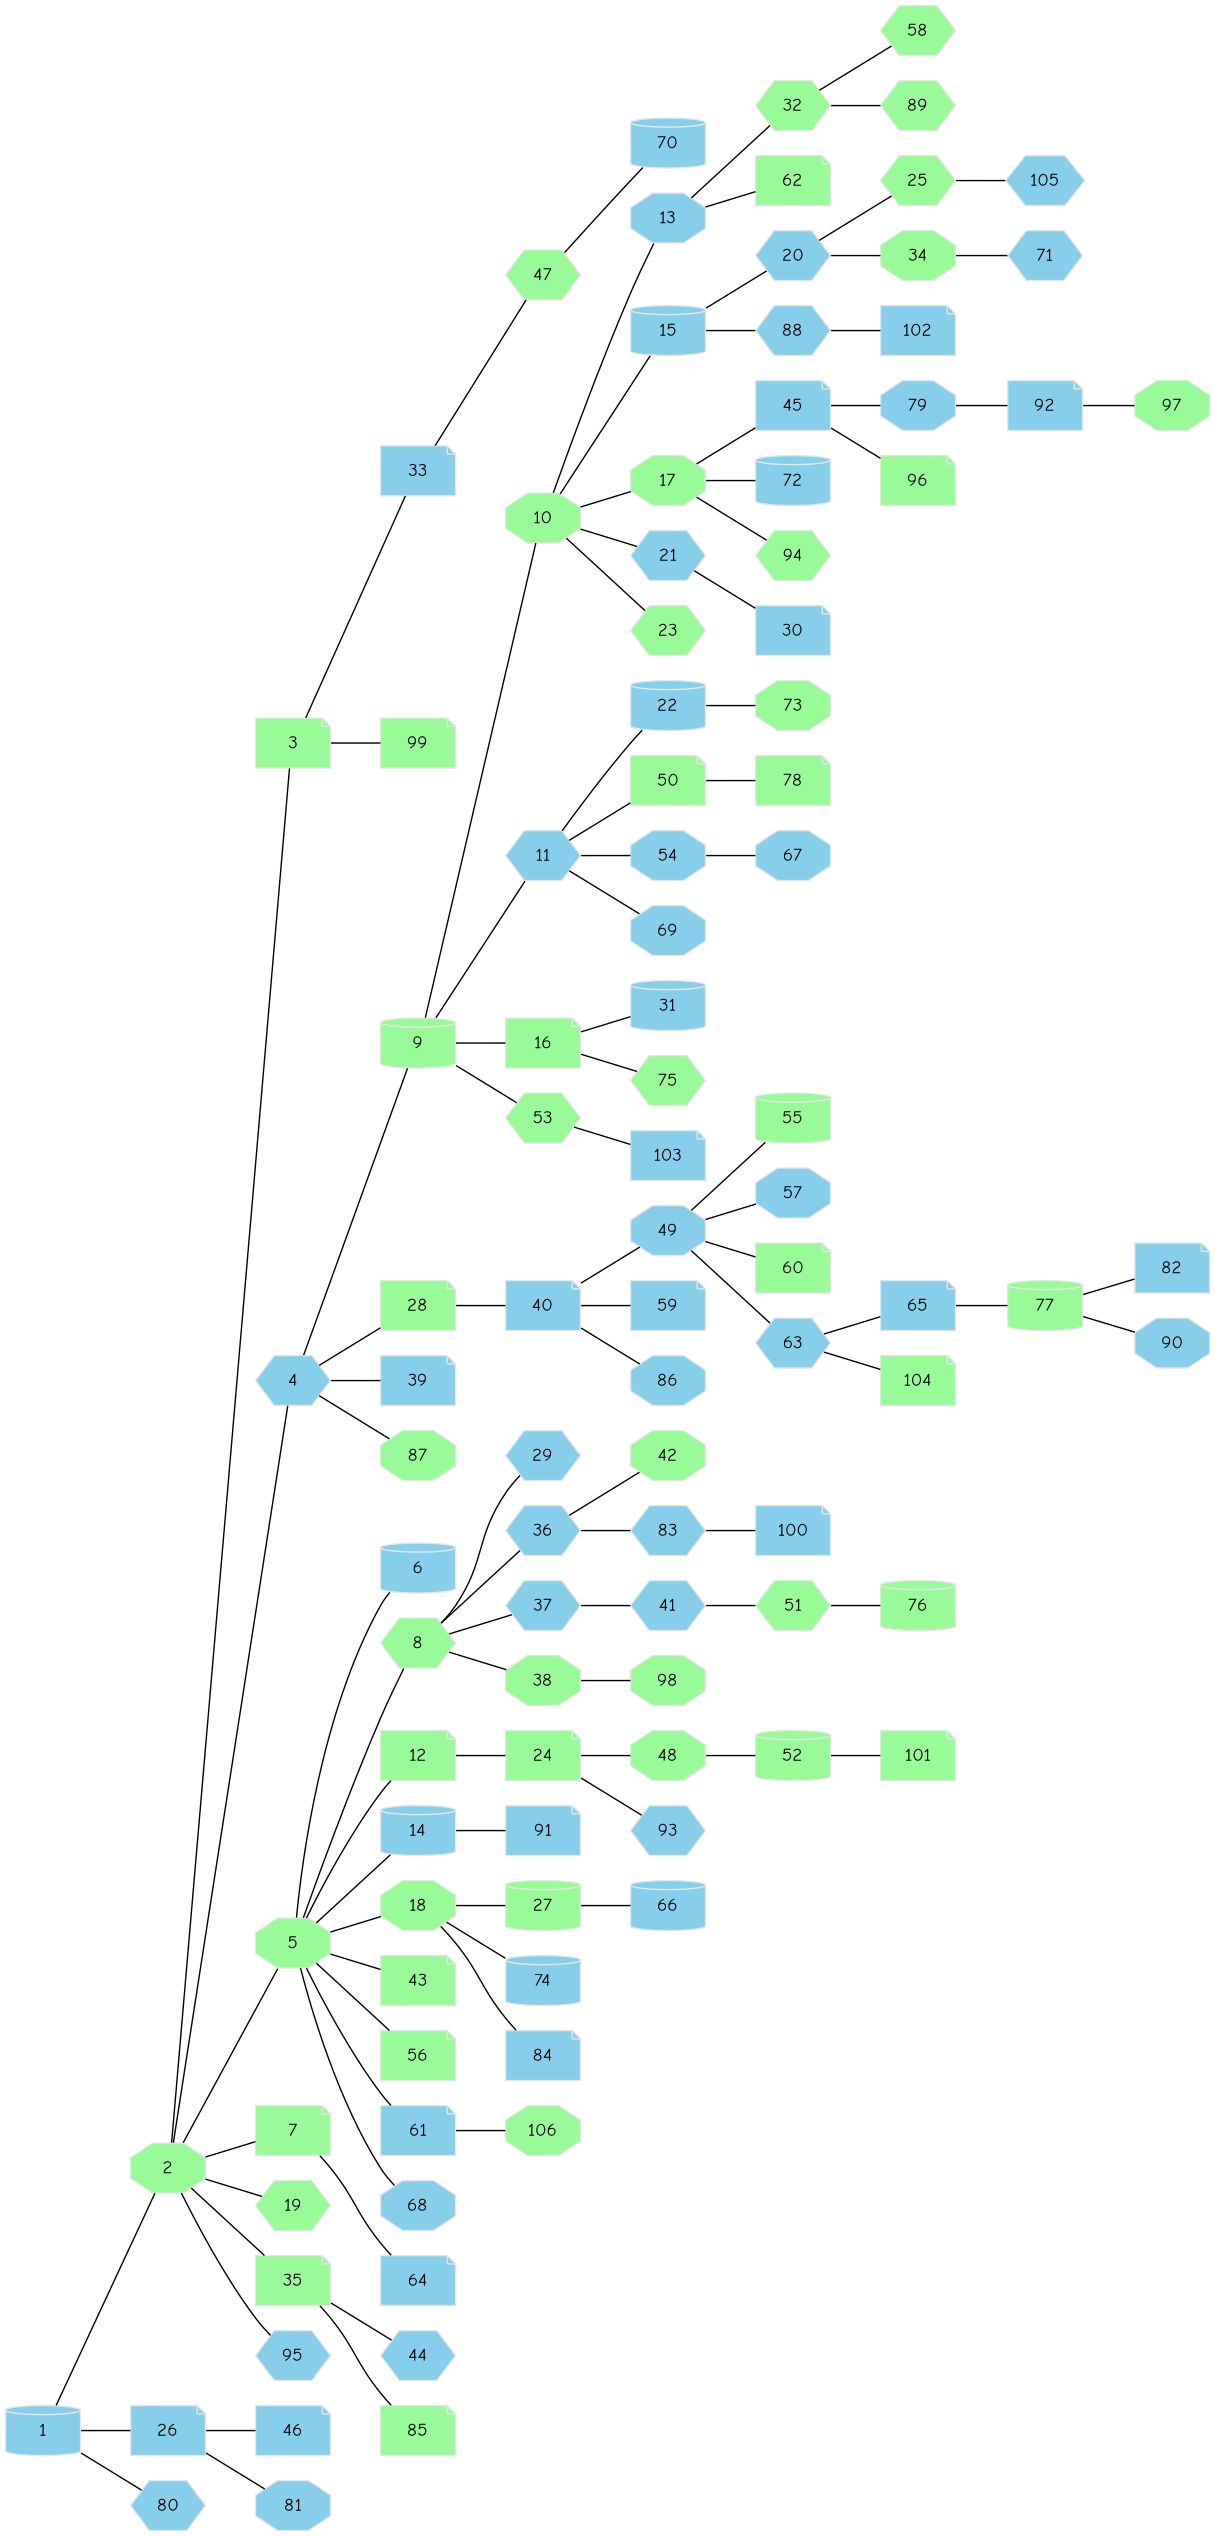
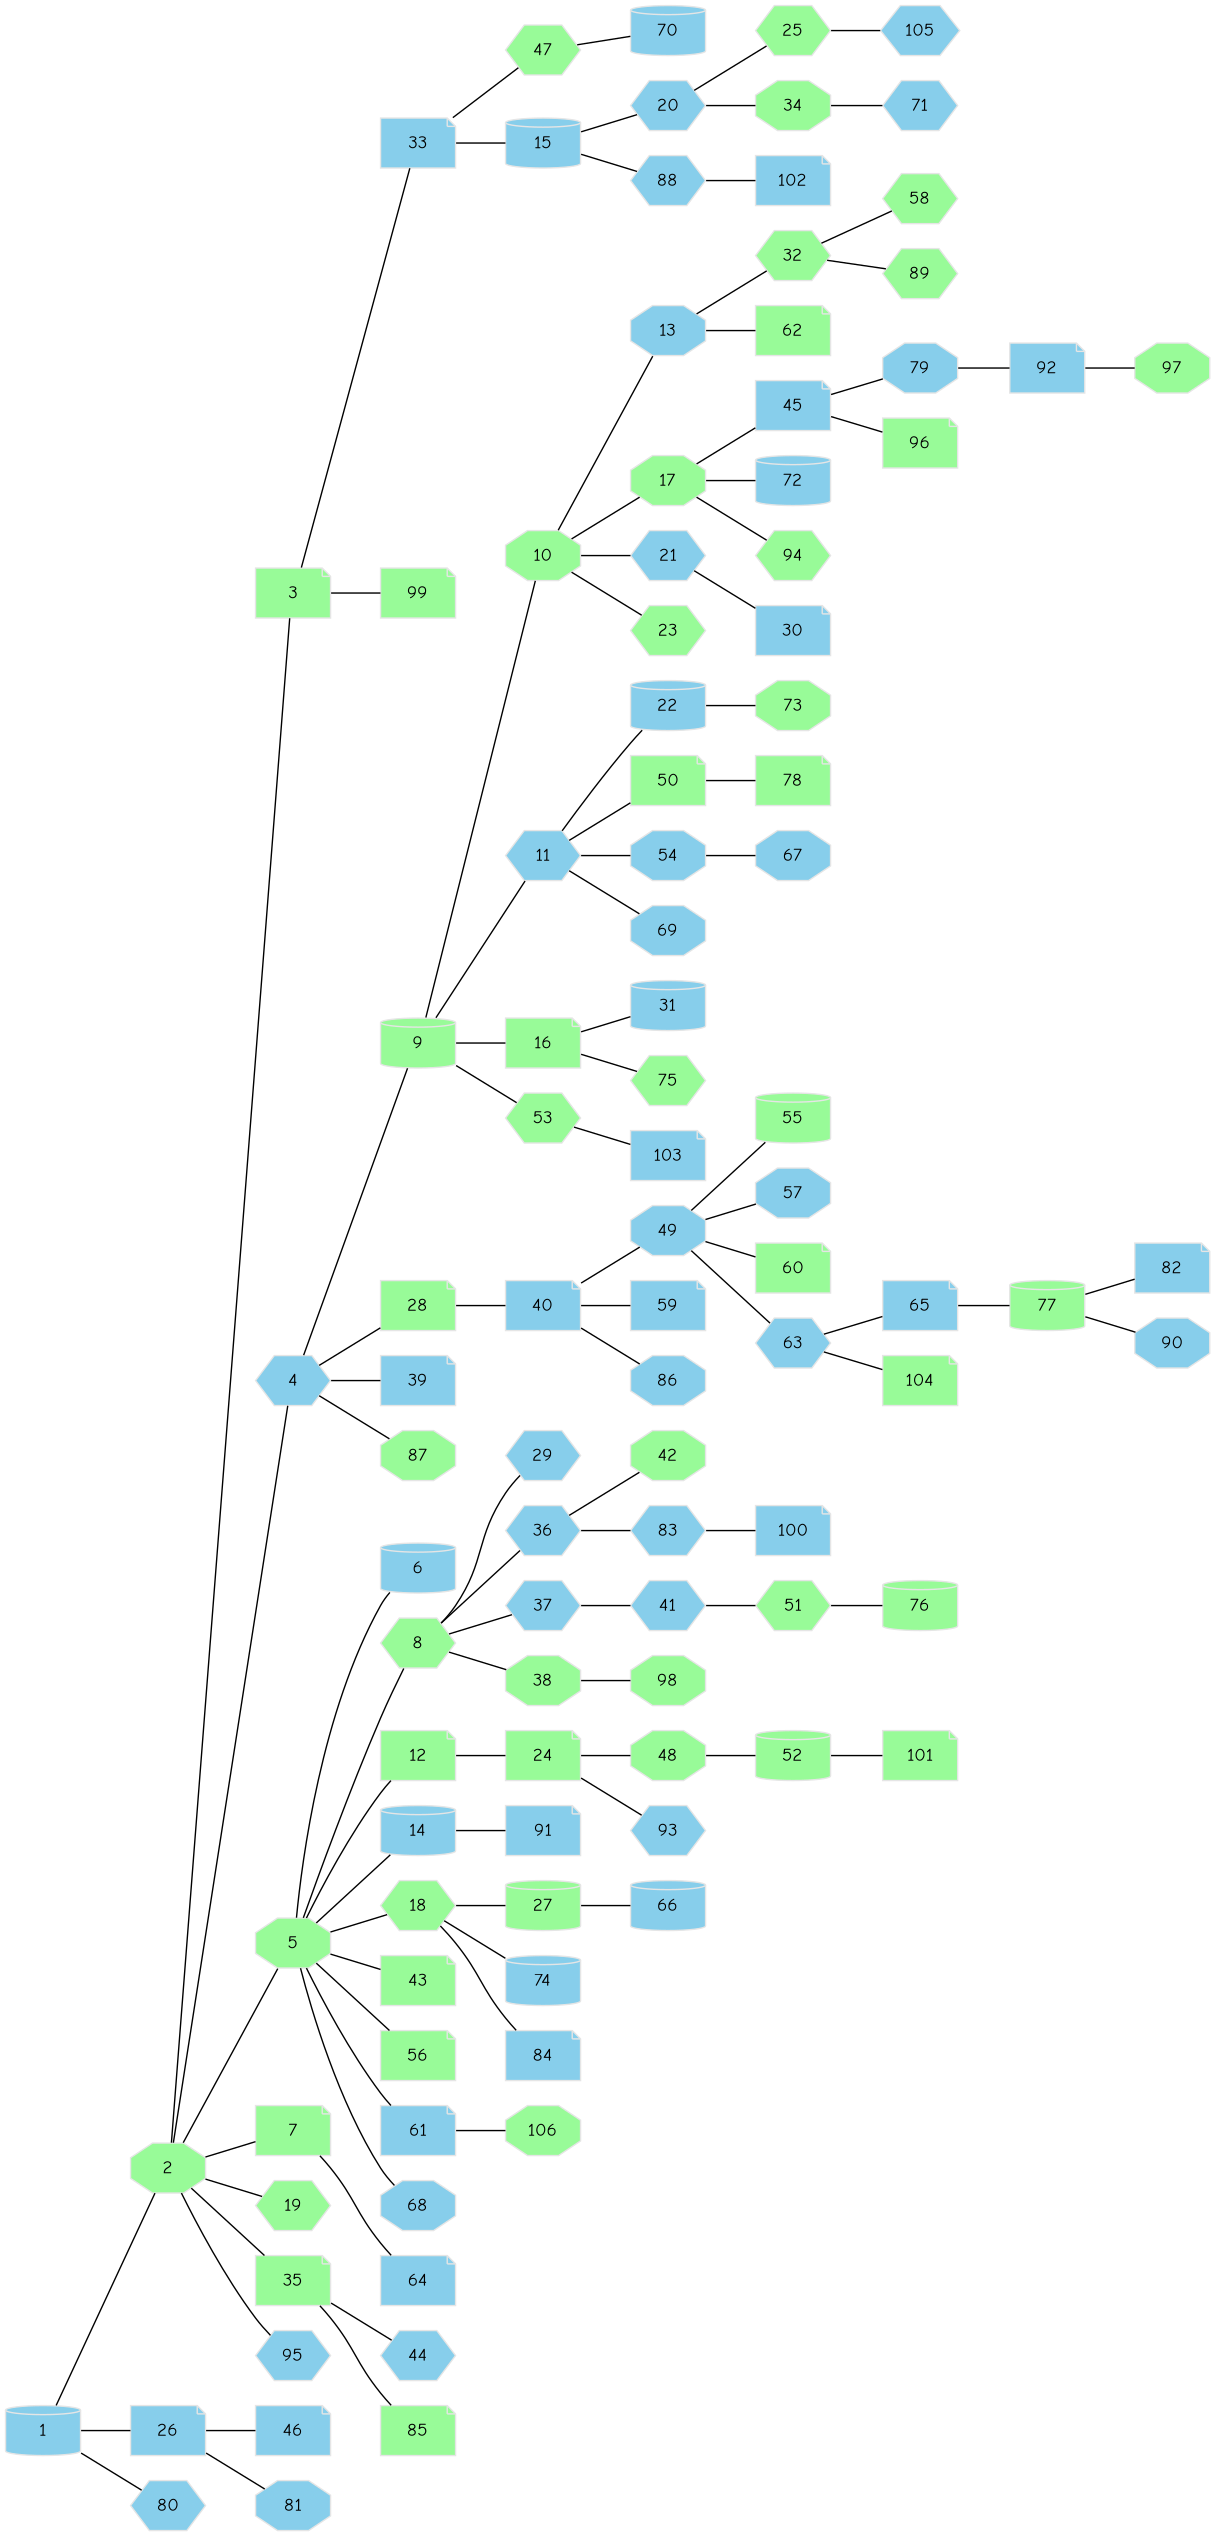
  graph {
    fontname="Comic Neue"
    rankdir=LR
    node [color=gray90 fillcolor=skyblue fontname="Comic Neue" shape=note style=filled]
    edge [fontname="Comic Neue"]
    1 [shape=cylinder]
    2 [fillcolor=palegreen shape=octagon]
    26
    80 [shape=hexagon]
    3 [fillcolor=palegreen]
    4 [shape=hexagon]
    5 [fillcolor=palegreen shape=octagon]
    7 [fillcolor=palegreen]
    19 [fillcolor=palegreen shape=hexagon]
    35 [fillcolor=palegreen]
    95 [shape=hexagon]
    46
    81 [shape=octagon]
    33
    99 [fillcolor=palegreen]
    9 [fillcolor=palegreen shape=cylinder]
    28 [fillcolor=palegreen]
    39
    87 [fillcolor=palegreen shape=octagon]
    6 [shape=cylinder]
    8 [fillcolor=palegreen shape=hexagon]
    12 [fillcolor=palegreen]
    14 [shape=cylinder]
-   18 [fillcolor=palegreen shape=octagon]
+   18 [fillcolor=palegreen shape=hexagon]
    43 [fillcolor=palegreen]
    56 [fillcolor=palegreen]
    61
    68 [shape=octagon]
    64
    44 [shape=hexagon]
    85 [fillcolor=palegreen]
    47 [fillcolor=palegreen shape=hexagon]
    10 [fillcolor=palegreen shape=octagon]
    11 [shape=hexagon]
    16 [fillcolor=palegreen]
    53 [fillcolor=palegreen shape=hexagon]
    40
    29 [shape=hexagon]
    36 [shape=hexagon]
    37 [shape=hexagon]
    38 [fillcolor=palegreen shape=octagon]
    24 [fillcolor=palegreen]
    91
    27 [fillcolor=palegreen shape=cylinder]
    74 [shape=cylinder]
    84
    106 [fillcolor=palegreen shape=octagon]
    42 [fillcolor=palegreen shape=octagon]
    83 [shape=hexagon]
    41 [shape=hexagon]
    98 [fillcolor=palegreen shape=octagon]
    13 [shape=octagon]
    15 [shape=cylinder]
    17 [fillcolor=palegreen shape=octagon]
    21 [shape=hexagon]
    23 [fillcolor=palegreen shape=hexagon]
    22 [shape=cylinder]
    50 [fillcolor=palegreen]
    54 [shape=octagon]
    69 [shape=octagon]
    31 [shape=cylinder]
    75 [fillcolor=palegreen shape=hexagon]
    103
    32 [fillcolor=palegreen shape=hexagon]
    62 [fillcolor=palegreen]
    20 [shape=hexagon]
    88 [shape=hexagon]
    45
    72 [shape=cylinder]
    94 [fillcolor=palegreen shape=hexagon]
    30
    73 [fillcolor=palegreen shape=octagon]
    78 [fillcolor=palegreen]
    67 [shape=octagon]
    48 [fillcolor=palegreen shape=octagon]
    93 [shape=hexagon]
    58 [fillcolor=palegreen shape=hexagon]
    89 [fillcolor=palegreen shape=hexagon]
    25 [fillcolor=palegreen shape=hexagon]
    34 [fillcolor=palegreen shape=octagon]
    102
    79 [shape=octagon]
    96 [fillcolor=palegreen]
    66 [shape=cylinder]
    105 [shape=hexagon]
    71 [shape=hexagon]
    52 [fillcolor=palegreen shape=cylinder]
    49 [shape=octagon]
    59
    86 [shape=octagon]
    70 [shape=cylinder]
    100
    51 [fillcolor=palegreen shape=hexagon]
    55 [fillcolor=palegreen shape=cylinder]
    57 [shape=octagon]
    60 [fillcolor=palegreen]
    63 [shape=hexagon]
    76 [fillcolor=palegreen shape=cylinder]
    92
    101 [fillcolor=palegreen]
    65
    104 [fillcolor=palegreen]
    77 [fillcolor=palegreen shape=cylinder]
    82
    90 [shape=octagon]
    97 [fillcolor=palegreen shape=octagon]
    1 -- 2
    1 -- 26
    1 -- 80
    2 -- 3
    2 -- 4
    2 -- 5
    2 -- 7
    2 -- 19
    2 -- 35
    2 -- 95
    26 -- 46
    26 -- 81
    3 -- 33
    3 -- 99
    4 -- 9
    4 -- 28
    4 -- 39
    4 -- 87
    5 -- 6
    5 -- 8
    5 -- 12
    5 -- 14
    5 -- 18
    5 -- 43
    5 -- 56
    5 -- 61
    5 -- 68
    7 -- 64
    35 -- 44
    35 -- 85
    33 -- 47
    9 -- 10
    9 -- 11
    9 -- 16
    9 -- 53
    28 -- 40
    8 -- 29
    8 -- 36
    8 -- 37
    8 -- 38
    12 -- 24
    14 -- 91
    18 -- 27
    18 -- 74
    18 -- 84
    61 -- 106
    47 -- 70
    10 -- 13
-   10 -- 15
+   33 -- 15
    10 -- 17
    10 -- 21
    10 -- 23
    11 -- 22
    11 -- 50
    11 -- 54
    11 -- 69
    16 -- 31
    16 -- 75
    53 -- 103
    40 -- 49
    40 -- 59
    40 -- 86
    36 -- 42
    36 -- 83
    37 -- 41
    38 -- 98
    24 -- 48
    24 -- 93
    27 -- 66
    83 -- 100
    41 -- 51
    13 -- 32
    13 -- 62
    15 -- 20
    15 -- 88
    17 -- 45
    17 -- 72
    17 -- 94
    21 -- 30
    22 -- 73
    50 -- 78
    54 -- 67
    32 -- 58
    32 -- 89
    20 -- 25
    20 -- 34
    88 -- 102
    45 -- 79
    45 -- 96
    48 -- 52
    25 -- 105
    34 -- 71
    79 -- 92
    52 -- 101
    49 -- 55
    49 -- 57
    49 -- 60
    49 -- 63
    51 -- 76
    63 -- 65
    63 -- 104
    92 -- 97
    65 -- 77
    77 -- 82
    77 -- 90
  }
